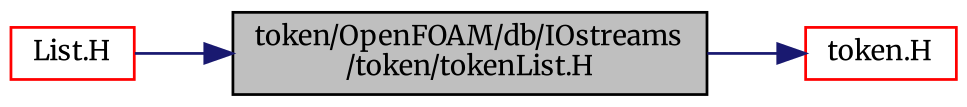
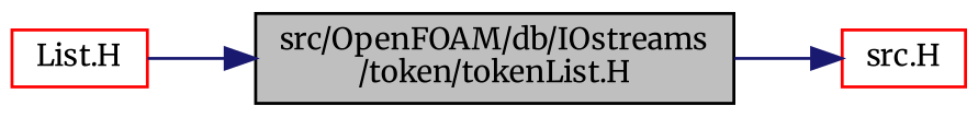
  digraph {
    fontname=Merriweather
    rankdir=LR
    node [color=red fontname=Merriweather fontsize=10 shape=record]
    edge [color=midnightblue fontname=Merriweather fontsize=10 labelfontname=Helvetica labelfontsize=10 style=solid]
-   n1 [color=black fillcolor=grey75 fontcolor=black height=0.2 label="token/OpenFOAM/db/IOstreams\l/token/tokenList.H" style=filled width=0.4]
-   n2 [height=0.2 label="token.H" width=0.4]
+   n1 [color=black fillcolor=grey75 fontcolor=black height=0.2 label="src/OpenFOAM/db/IOstreams\l/token/tokenList.H" style=filled width=0.4]
+   n2 [height=0.2 label="src.H" width=0.4]
    n3 [height=0.2 label="List.H" width=0.4]
    n1 -> n2
    n3 -> n1
  }
